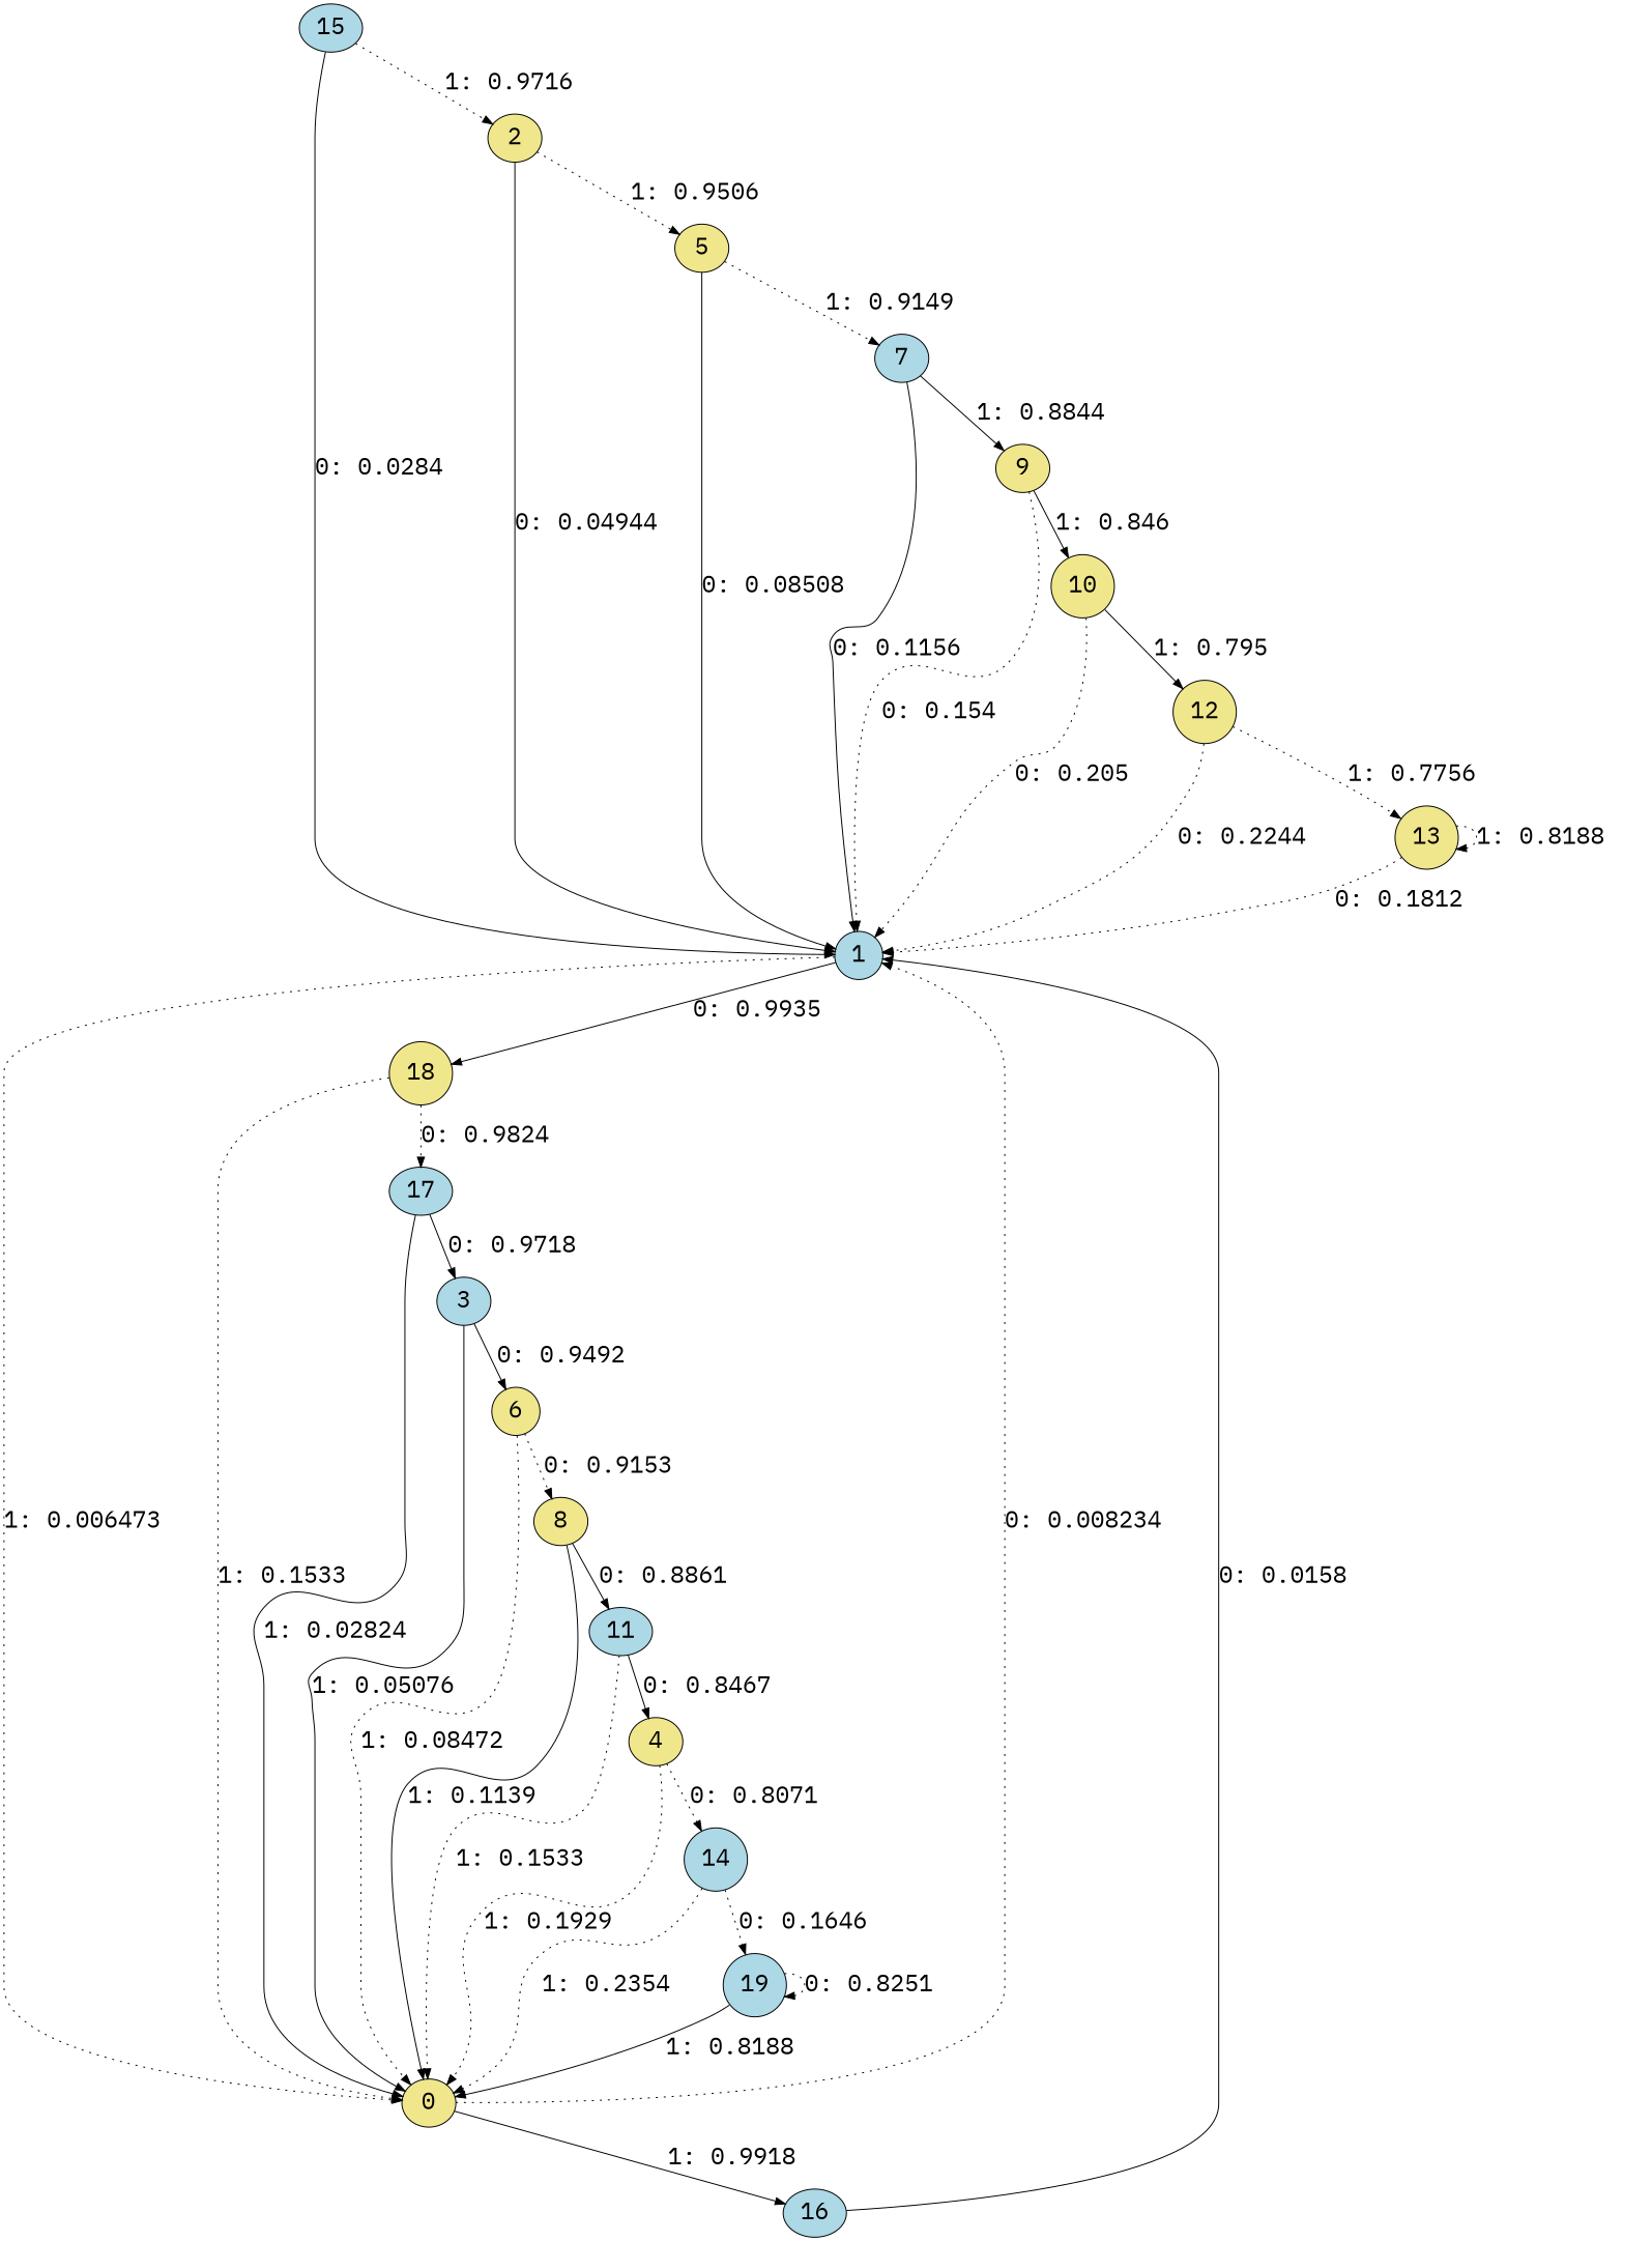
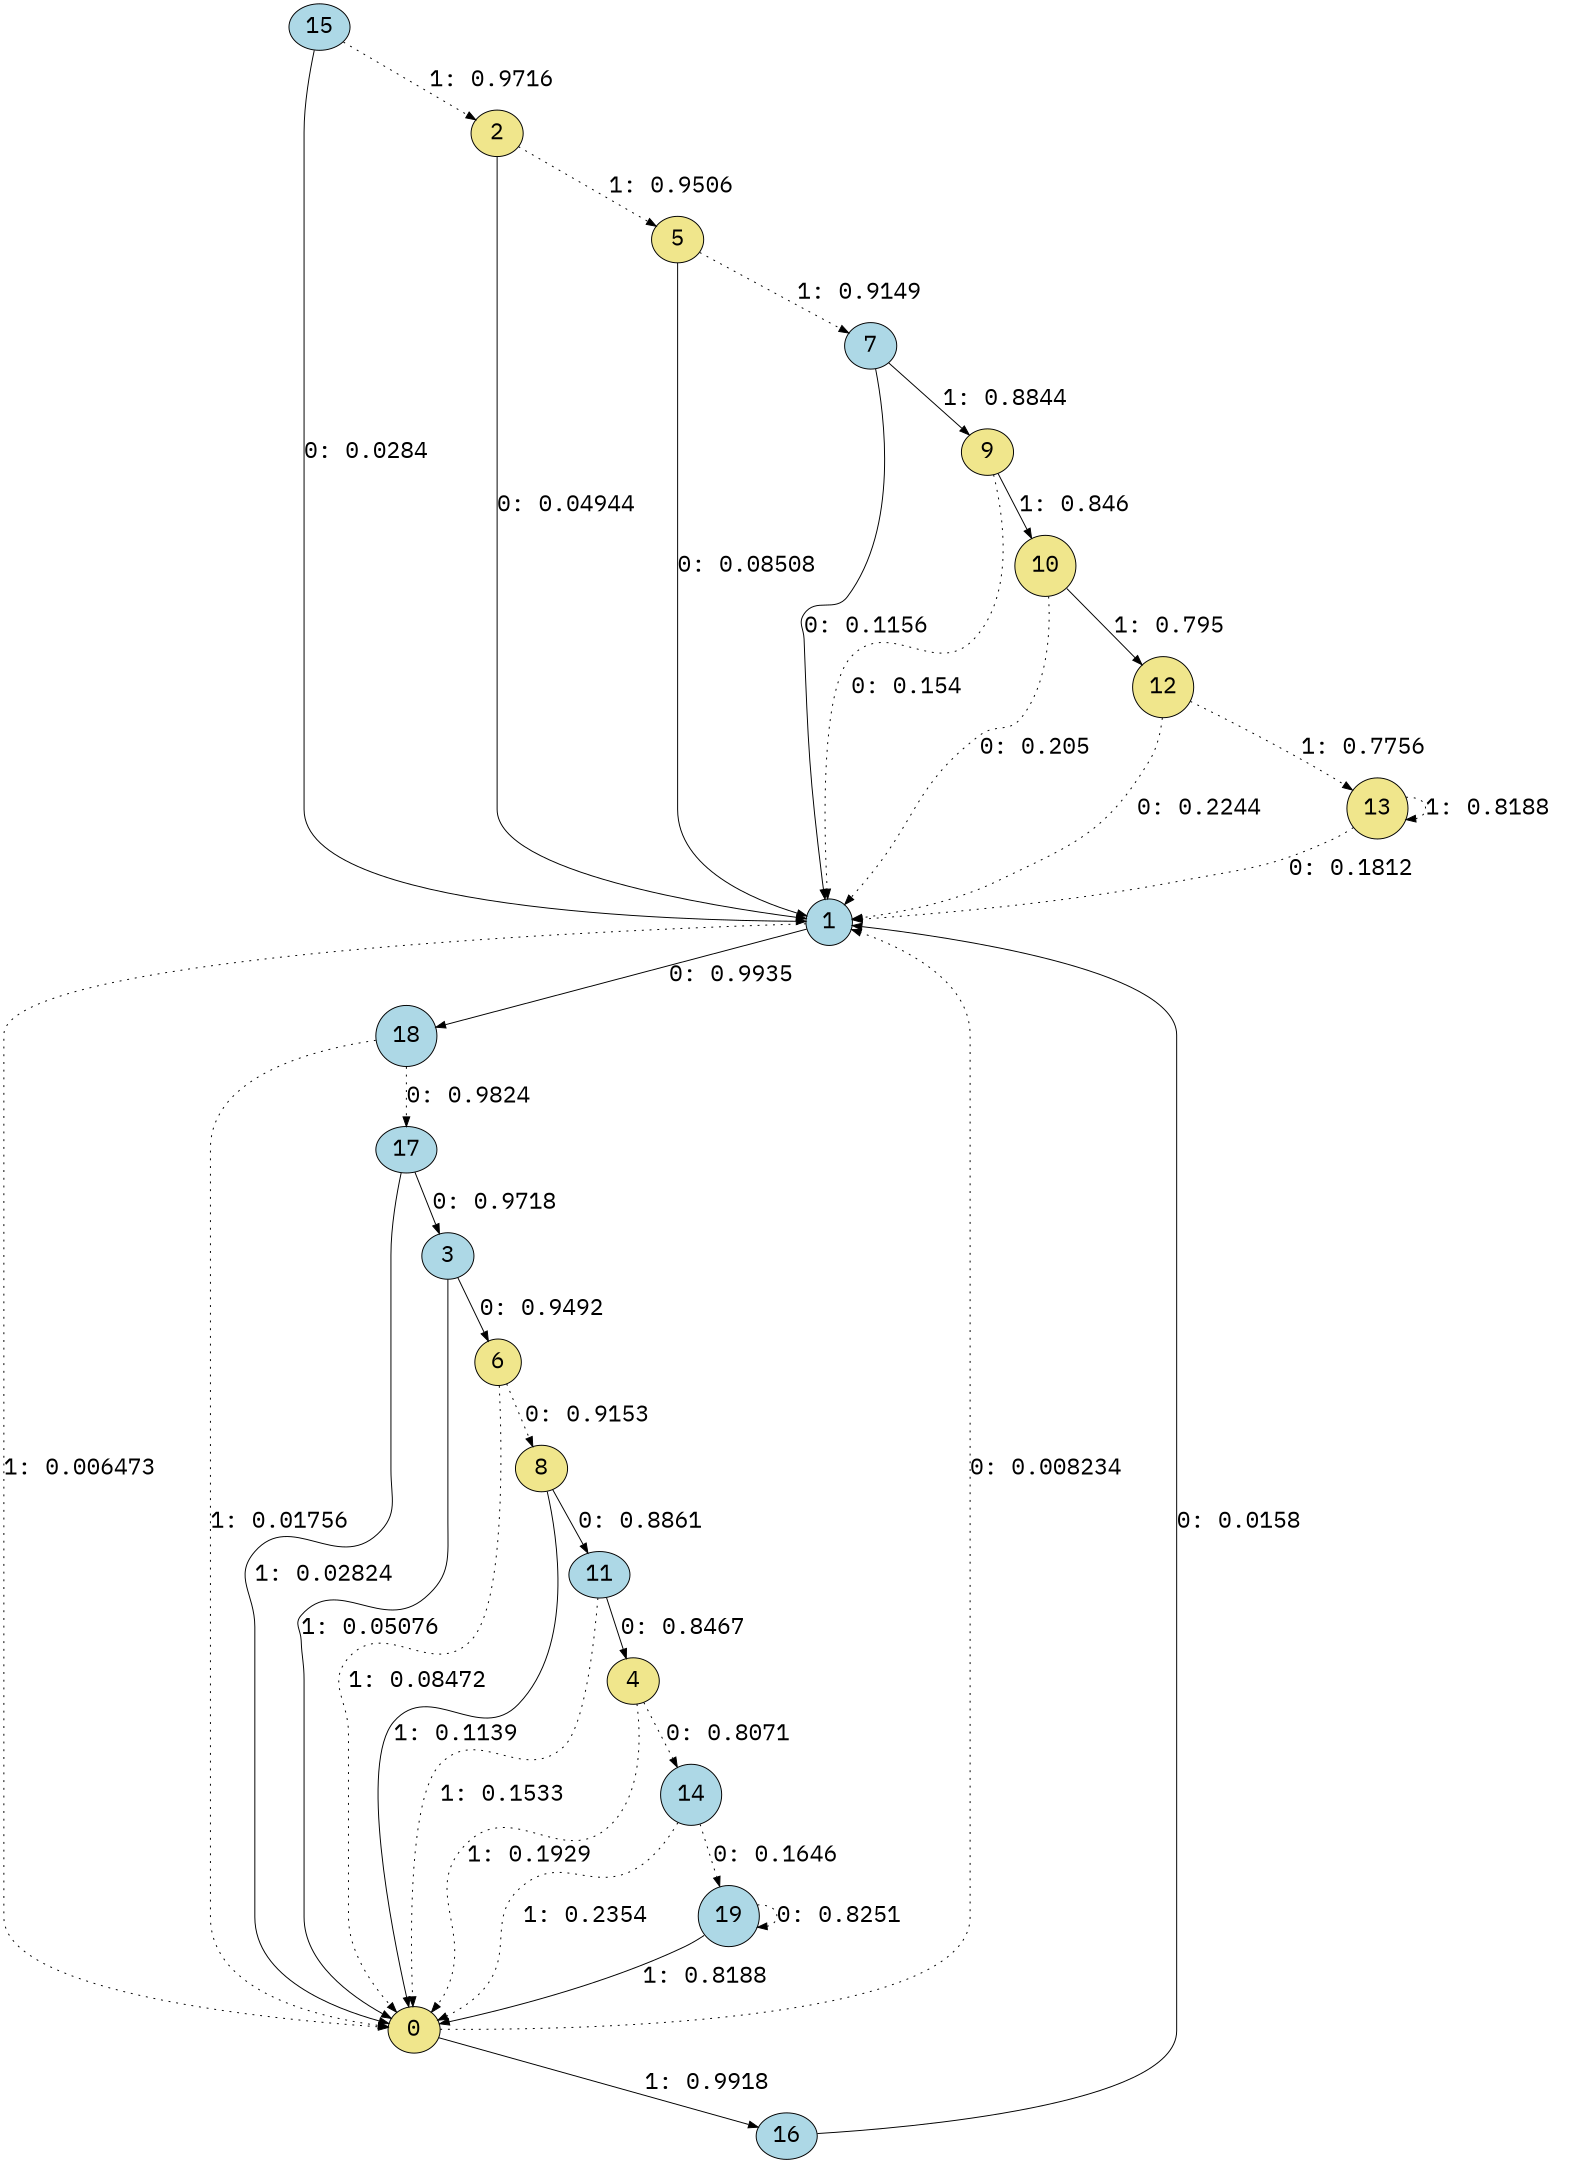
  digraph {
    fontname="IBM Plex Mono"
    node [fillcolor=lightblue fontname="IBM Plex Mono" fontsize=24 shape=ellipse style=filled]
    edge [fontname="IBM Plex Mono" fontsize=24 style=dotted]
    1 [shape=circle]
    0 [fillcolor=khaki]
    16
-   18 [fillcolor=khaki shape=circle]
+   18 [shape=circle]
    17
    15
    2 [fillcolor=khaki]
    3
    5 [fillcolor=khaki]
    7
    9 [fillcolor=khaki]
    6 [fillcolor=khaki shape=circle]
    8 [fillcolor=khaki]
    11
    4 [fillcolor=khaki]
    14 [shape=circle]
    19 [shape=circle]
    10 [fillcolor=khaki shape=circle]
    12 [fillcolor=khaki shape=circle]
    13 [fillcolor=khaki shape=circle]
    1 -> 0 [label="1: 0.006473  "]
    1 -> 18 [label="0: 0.9935   " style=solid]
    0 -> 1 [label="0: 0.008234  "]
    0 -> 16 [label="1: 0.9918   " style=solid]
    16 -> 1 [label="0: 0.0158   " style=solid]
-   18 -> 0 [label="1: 0.1533   "]
+   18 -> 0 [label="1: 0.01756  "]
    18 -> 17 [label="0: 0.9824   "]
    17 -> 0 [label="1: 0.02824  " style=solid]
    17 -> 3 [label="0: 0.9718   " style=solid]
    15 -> 1 [label="0: 0.0284   " style=solid]
    15 -> 2 [label="1: 0.9716   "]
    2 -> 1 [label="0: 0.04944  " style=solid]
    2 -> 5 [label="1: 0.9506   "]
    3 -> 0 [label="1: 0.05076  " style=solid]
    3 -> 6 [label="0: 0.9492   " style=solid]
    5 -> 1 [label="0: 0.08508  " style=solid]
    5 -> 7 [label="1: 0.9149   "]
    7 -> 1 [label="0: 0.1156   " style=solid]
    7 -> 9 [label="1: 0.8844   " style=solid]
    9 -> 1 [label="0: 0.154    "]
    9 -> 10 [label="1: 0.846    " style=solid]
    6 -> 0 [label="1: 0.08472  "]
    6 -> 8 [label="0: 0.9153   "]
    8 -> 0 [label="1: 0.1139   " style=solid]
    8 -> 11 [label="0: 0.8861   " style=solid]
    11 -> 0 [label="1: 0.1533   "]
    11 -> 4 [label="0: 0.8467   " style=solid]
    4 -> 0 [label="1: 0.1929   "]
    4 -> 14 [label="0: 0.8071   "]
    14 -> 0 [label="1: 0.2354   "]
    14 -> 19 [label="0: 0.1646   "]
    19 -> 0 [label="1: 0.8188   " style=solid]
    19 -> 19 [label="0: 0.8251   "]
    10 -> 1 [label="0: 0.205    "]
    10 -> 12 [label="1: 0.795    " style=solid]
    12 -> 1 [label="0: 0.2244   "]
    12 -> 13 [label="1: 0.7756   "]
    13 -> 1 [label="0: 0.1812   "]
    13 -> 13 [label="1: 0.8188   "]
  }
